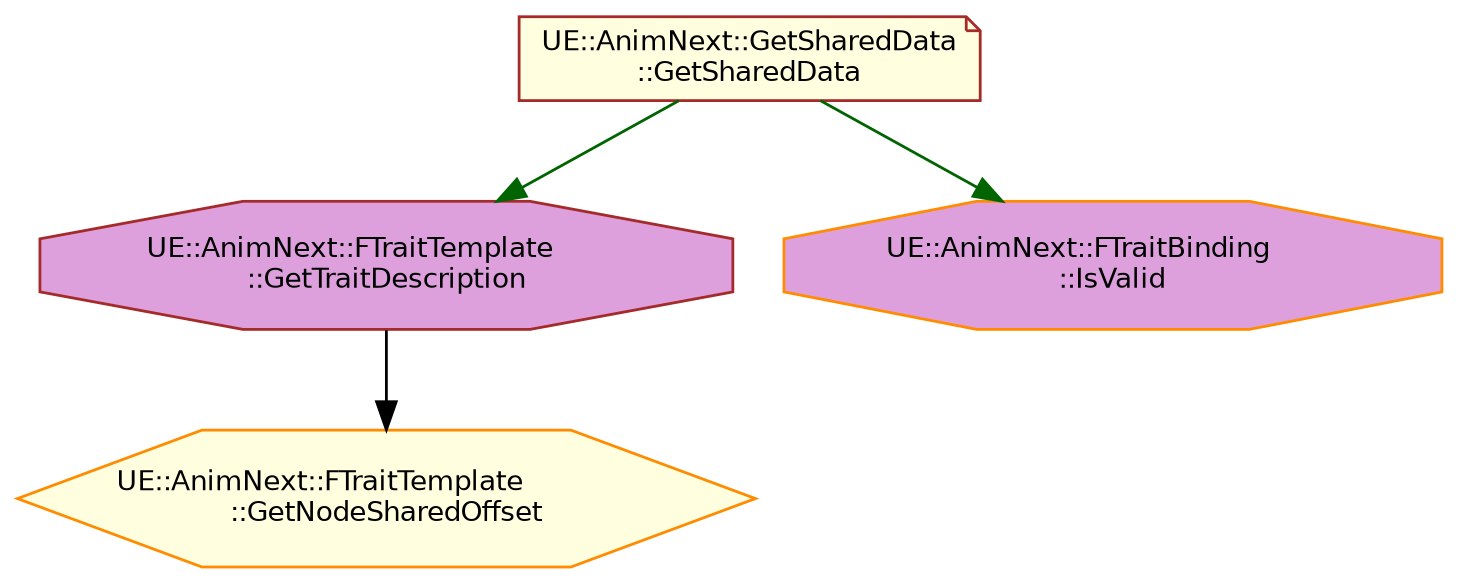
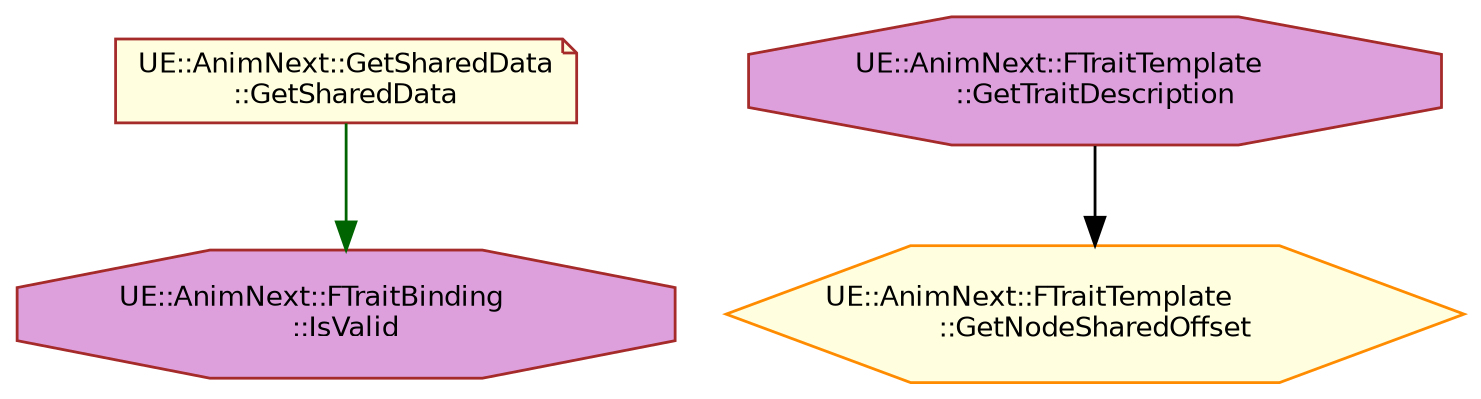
  digraph {
    rankdir=TB
    node [color=brown fillcolor=lightyellow fontname=Helvetica fontsize=10 shape=octagon style=filled]
    edge [color=darkgreen fontname=Helvetica fontsize=10 labelfontname=Helvetica labelfontsize=10 style=solid]
    n1 [fontcolor=black height=0.2 label="UE::AnimNext::GetSharedData\l::GetSharedData" shape=note width=0.4]
    n2 [fillcolor=plum height=0.2 label="UE::AnimNext::FTraitTemplate\l::GetTraitDescription" width=0.4]
-   n3 [color=darkorange fillcolor=plum height=0.2 label="UE::AnimNext::FTraitBinding\l::IsValid" width=0.4]
+   n3 [fillcolor=plum height=0.2 label="UE::AnimNext::FTraitBinding\l::IsValid" width=0.4]
    n4 [color=darkorange height=0.2 label="UE::AnimNext::FTraitTemplate\l::GetNodeSharedOffset" shape=hexagon width=0.4]
-   n1 -> n2
    n1 -> n3
    n2 -> n4 [color=black]
  }
